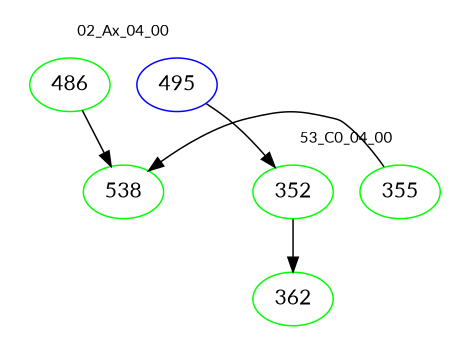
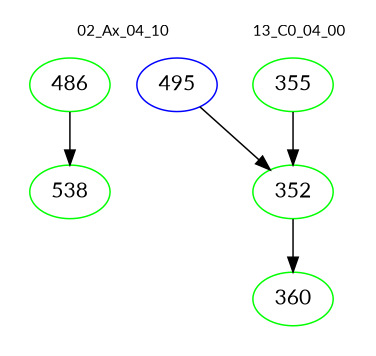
  digraph {
    fontname=Lato
    node [color=green fontname=Lato]
    edge [color=black fontname=Lato]
    n1 [color=blue label=495]
    n2 [label=486]
    n3 [label=538]
    n4 [label=355]
    n5 [label=352]
-   n6 [label=362]
+   n6 [label=360]
    subgraph cluster_1 {
      color=white
      fontsize=10
-     label="02_Ax_04_00"
+     label="02_Ax_04_10"
      n1
      n2
      n3
    }
    subgraph cluster_2 {
      color=white
      fontsize=10
-     label="53_C0_04_00"
+     label="13_C0_04_00"
      n4
      n5
      n6
    }
    n1 -> n5
    n2 -> n3
-   n4 -> n3
+   n4 -> n5
    n5 -> n6
  }
